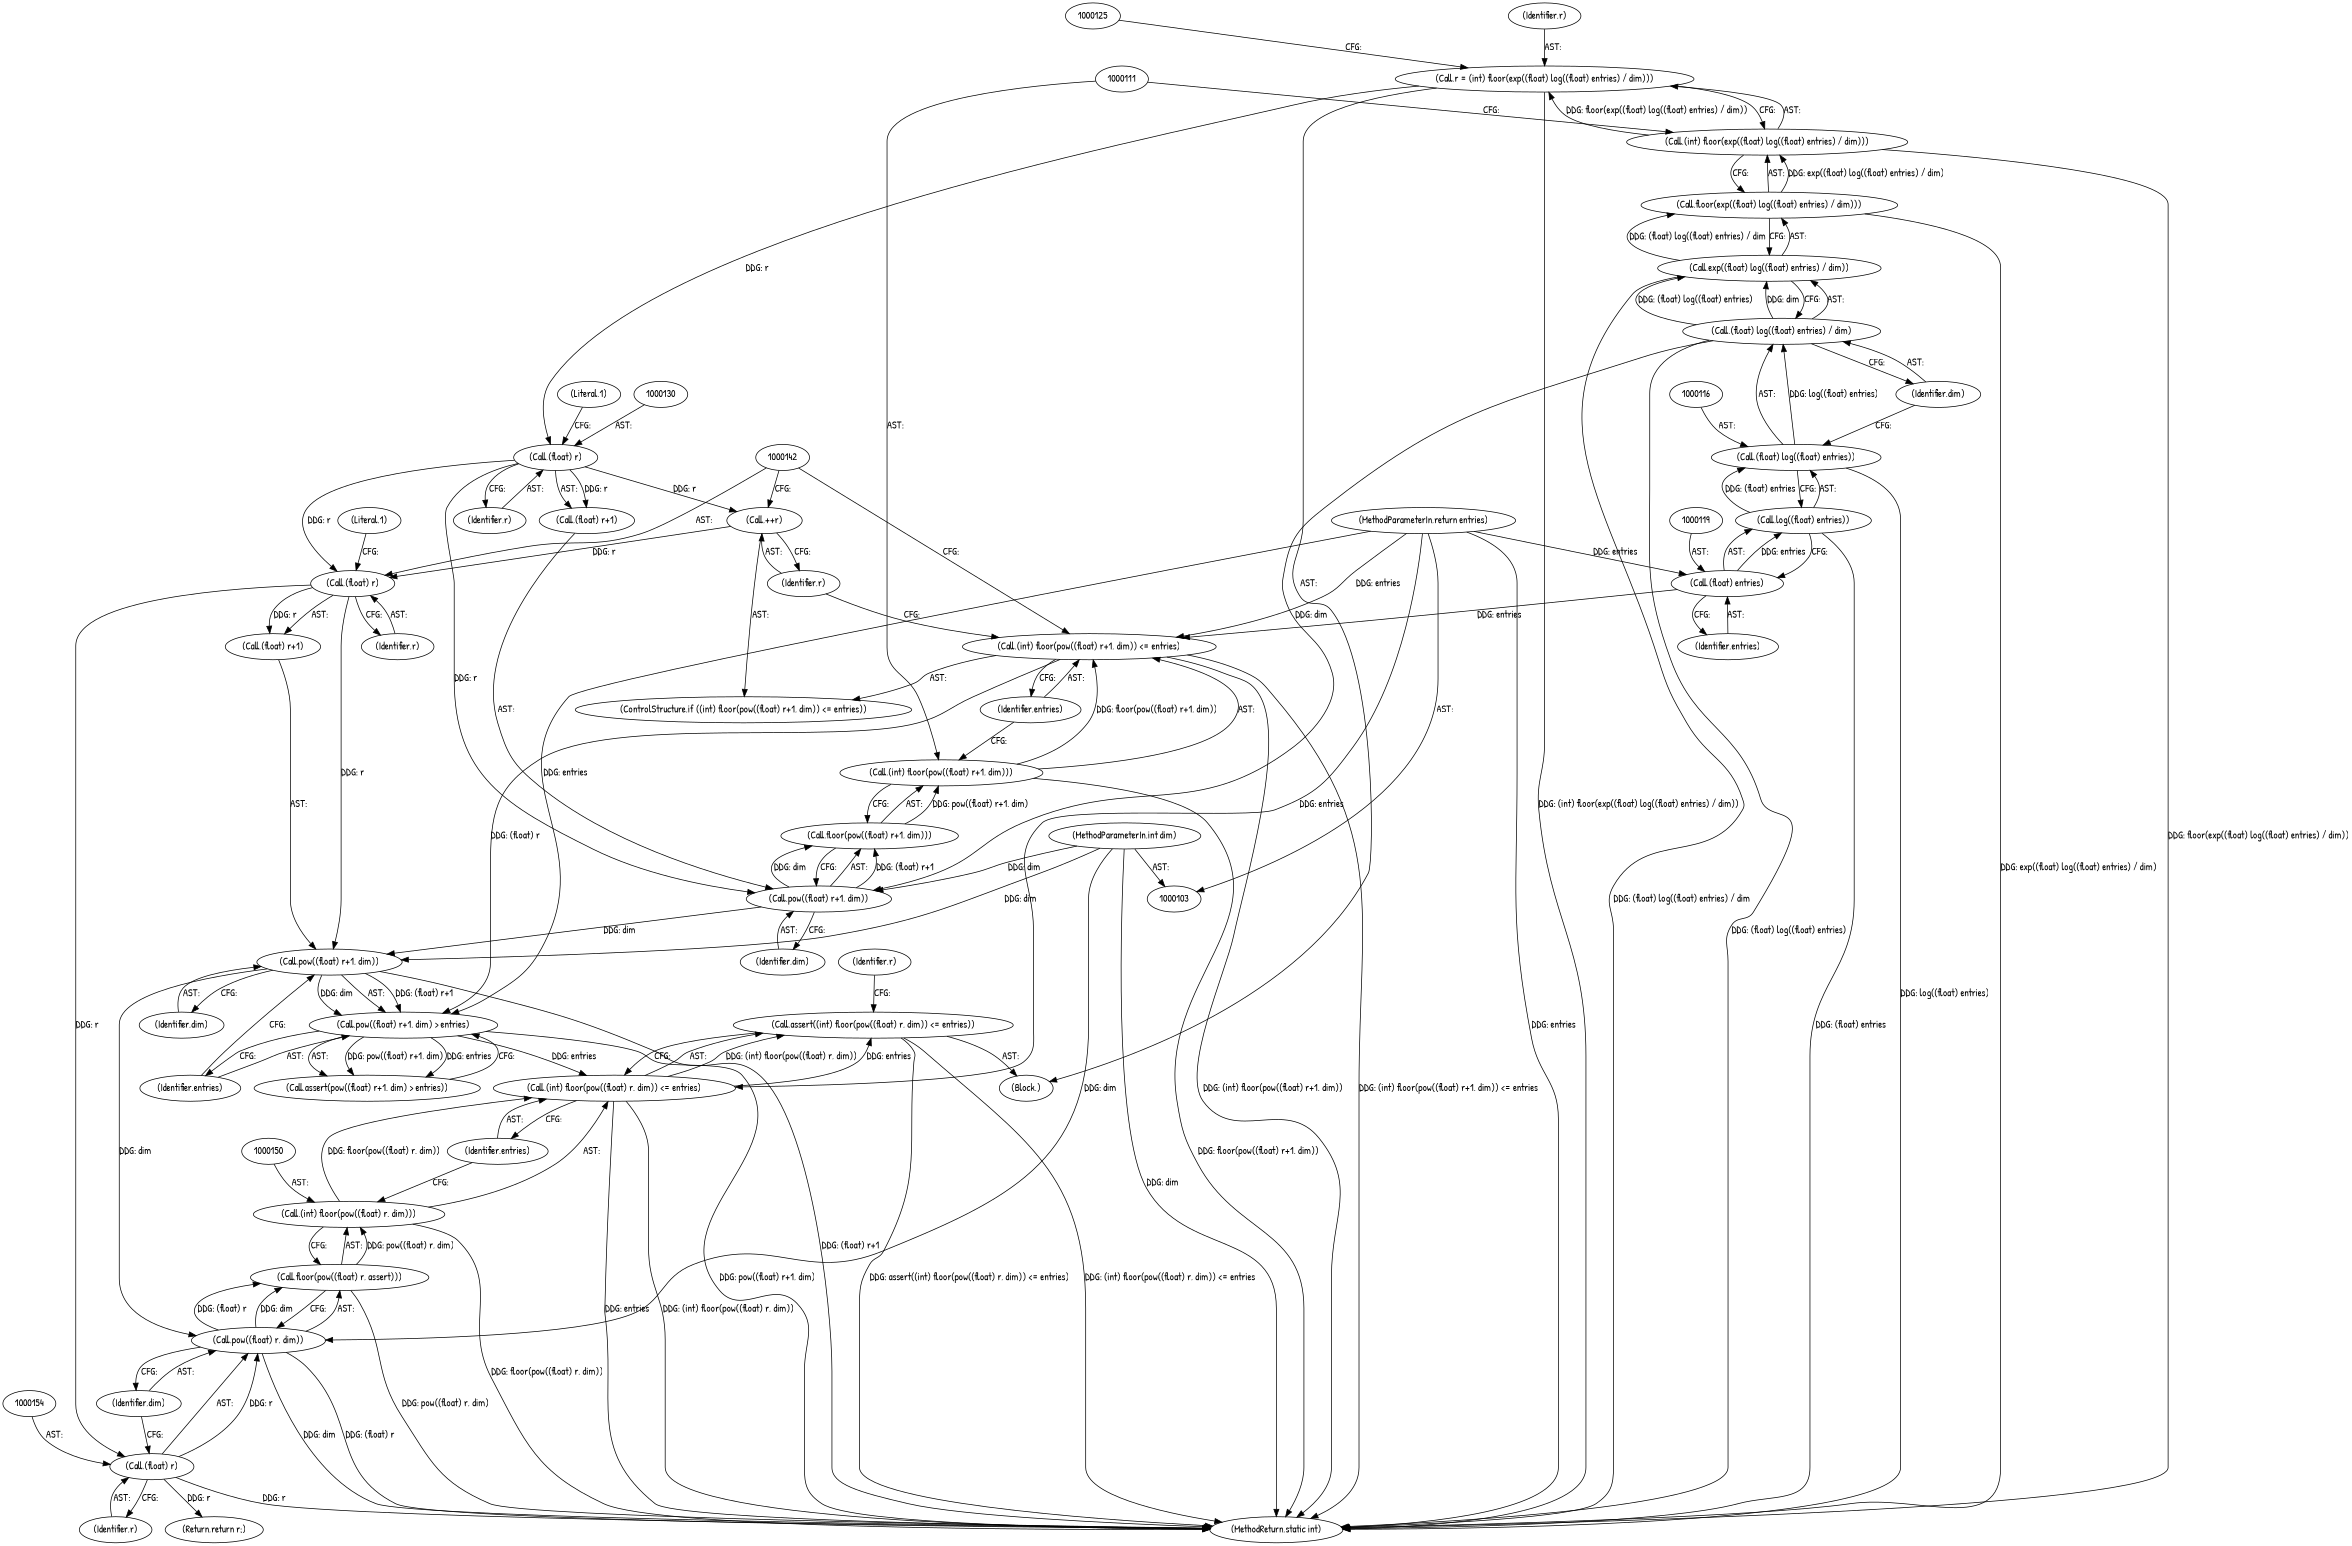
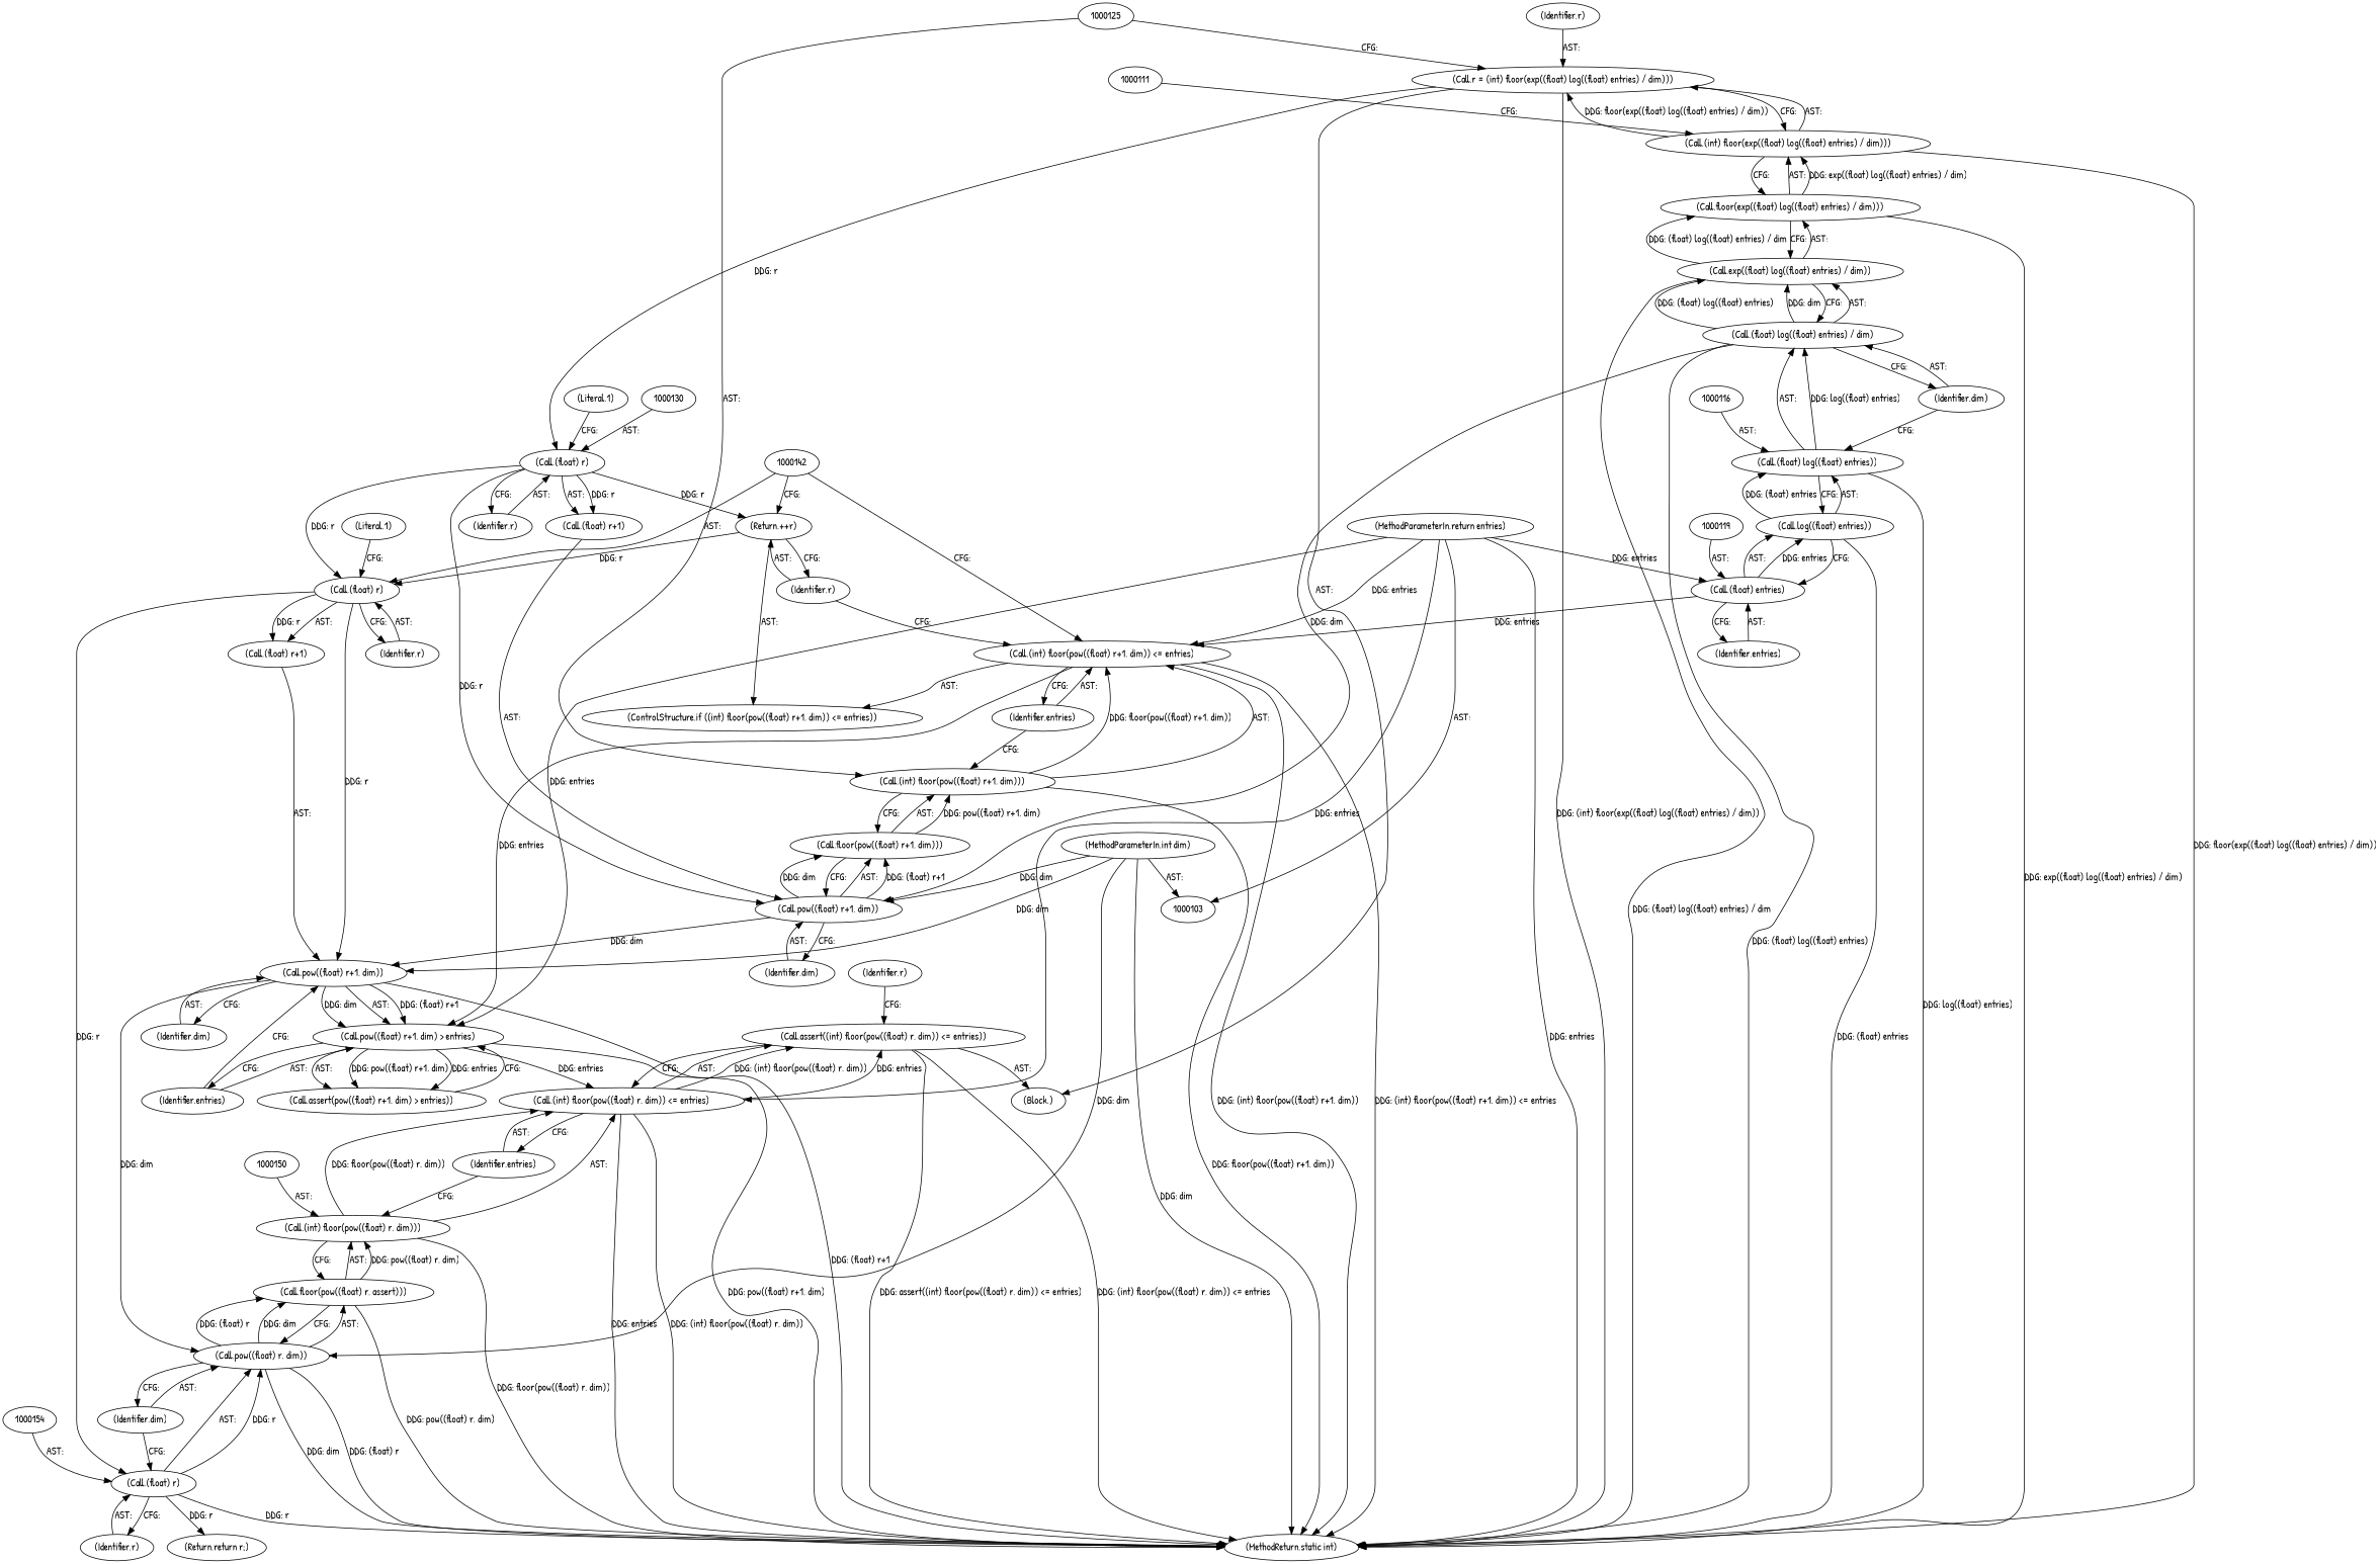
  digraph {
    fontname="Patrick Hand"
    node [fontname="Patrick Hand"]
    edge [fontname="Patrick Hand"]
    n1 [label="(Call,assert((int) floor(pow((float) r, dim)) <= entries))"]
    n2 [label="(Call,(int) floor(pow((float) r, dim)) <= entries)"]
    n3 [label="(MethodReturn,static int)"]
    n4 [label="(Block,)"]
    n5 [label="(Identifier,entries)"]
    n6 [label="(Call,(int) floor(pow((float) r, dim)))"]
    n7 [label="(Call,floor(pow((float) r, assert)))"]
    n8 [label="(Call,pow((float) r, dim))"]
    n9 [label="(Identifier,dim)"]
    n10 [label="(Call,(float) r)"]
    n11 [label="(Identifier,r)"]
    n12 [label="(Return,return r;)"]
    n13 [label="(Call,(float) r)"]
    n14 [label="(Call,pow((float) r+1, dim))"]
    n15 [label="(Identifier,r)"]
    n16 [label="(Call,(float) r+1)"]
    n17 [label="(Call,pow((float) r+1, dim) > entries)"]
    n18 [label="(Identifier,dim)"]
-   n19 [label="(Call,++r)"]
+   n19 [label="(Return,++r)"]
    n20 [label="(Identifier,r)"]
    n21 [label="(ControlStructure,if ((int) floor(pow((float) r+1, dim)) <= entries))"]
    n22 [label="(Call,(int) floor(pow((float) r+1, dim)) <= entries)"]
    n23 [label="(Call,(float) r)"]
    n24 [label="(Call,pow((float) r+1, dim))"]
    n25 [label="(Identifier,r)"]
    n26 [label="(Call,(float) r+1)"]
    n27 [label="(Call,floor(pow((float) r+1, dim)))"]
    n28 [label="(Identifier,dim)"]
    n29 [label="(Call,r = (int) floor(exp((float) log((float) entries) / dim)))"]
    n30 [label="(Call,(int) floor(exp((float) log((float) entries) / dim)))"]
    n31 [label="(Call,floor(exp((float) log((float) entries) / dim)))"]
    n32 [label="(Call,exp((float) log((float) entries) / dim))"]
    n33 [label="(Call,(float) log((float) entries) / dim)"]
    n34 [label="(Identifier,dim)"]
    n35 [label="(Call,(float) log((float) entries))"]
    n36 [label="(Call,log((float) entries))"]
    n37 [label="(Call,(float) entries)"]
    n38 [label="(Identifier,entries)"]
    n39 [label="(Identifier,entries)"]
    n40 [label="(MethodParameterIn,return entries)"]
    1000103
    n42 [label="(Identifier,entries)"]
    n43 [label="(Call,assert(pow((float) r+1, dim) > entries))"]
    n44 [label="(MethodParameterIn,int dim)"]
    n45 [label="(Call,(int) floor(pow((float) r+1, dim)))"]
    n46 [label="(Identifier,r)"]
    n47 [label="(Literal,1)"]
    n48 [label="(Identifier,r)"]
    n49 [label="(Literal,1)"]
    1000150
    1000154
    1000142
    1000130
    1000125
    1000111
    1000116
    1000119
    n1 -> n2 [label="CFG: "]
    n1 -> n3 [label="DDG: assert((int) floor(pow((float) r, dim)) <= entries)"]
    n1 -> n3 [label="DDG: (int) floor(pow((float) r, dim)) <= entries"]
    n1 -> n4 [label="AST: "]
    n2 -> n1 [label="AST: "]
    n2 -> n1 [label="DDG: (int) floor(pow((float) r, dim))"]
    n2 -> n1 [label="DDG: entries"]
    n2 -> n3 [label="DDG: entries"]
    n2 -> n3 [label="DDG: (int) floor(pow((float) r, dim))"]
    n2 -> n5 [label="CFG: "]
    n5 -> n2 [label="AST: "]
    n5 -> n6 [label="CFG: "]
    n6 -> n2 [label="AST: "]
    n6 -> n2 [label="DDG: floor(pow((float) r, dim))"]
    n6 -> n3 [label="DDG: floor(pow((float) r, dim))"]
    n6 -> n7 [label="CFG: "]
    n7 -> n3 [label="DDG: pow((float) r, dim)"]
    n7 -> n6 [label="AST: "]
    n7 -> n6 [label="DDG: pow((float) r, dim)"]
    n7 -> n8 [label="CFG: "]
    n8 -> n3 [label="DDG: (float) r"]
    n8 -> n3 [label="DDG: dim"]
    n8 -> n7 [label="AST: "]
    n8 -> n7 [label="DDG: (float) r"]
    n8 -> n7 [label="DDG: dim"]
    n8 -> n9 [label="CFG: "]
    n9 -> n8 [label="AST: "]
    n9 -> n10 [label="CFG: "]
    n10 -> n3 [label="DDG: r"]
    n10 -> n8 [label="AST: "]
    n10 -> n8 [label="DDG: r"]
    n10 -> n11 [label="CFG: "]
    n10 -> n12 [label="DDG: r"]
    n11 -> n10 [label="AST: "]
    n13 -> n10 [label="DDG: r"]
    n13 -> n14 [label="DDG: r"]
    n13 -> n15 [label="CFG: "]
    n13 -> n16 [label="AST: "]
    n13 -> n16 [label="DDG: r"]
    n14 -> n3 [label="DDG: (float) r+1"]
    n14 -> n8 [label="DDG: dim"]
    n14 -> n17 [label="AST: "]
    n14 -> n17 [label="DDG: (float) r+1"]
    n14 -> n17 [label="DDG: dim"]
    n14 -> n18 [label="CFG: "]
    n15 -> n13 [label="AST: "]
    n16 -> n14 [label="AST: "]
    n17 -> n2 [label="DDG: entries"]
    n17 -> n3 [label="DDG: pow((float) r+1, dim)"]
    n17 -> n42 [label="CFG: "]
    n17 -> n43 [label="AST: "]
    n17 -> n43 [label="DDG: pow((float) r+1, dim)"]
    n17 -> n43 [label="DDG: entries"]
    n18 -> n14 [label="AST: "]
    n19 -> n13 [label="DDG: r"]
    n19 -> n20 [label="CFG: "]
    n19 -> n21 [label="AST: "]
    n20 -> n19 [label="AST: "]
    n20 -> n22 [label="CFG: "]
    n22 -> n3 [label="DDG: (int) floor(pow((float) r+1, dim))"]
    n22 -> n3 [label="DDG: (int) floor(pow((float) r+1, dim)) <= entries"]
-   n22 -> n17 [label="DDG: (float) r"]
+   n22 -> n17 [label="DDG: entries"]
    n22 -> n21 [label="AST: "]
    n22 -> n39 [label="CFG: "]
    n23 -> n13 [label="DDG: r"]
    n23 -> n19 [label="DDG: r"]
    n23 -> n24 [label="DDG: r"]
    n23 -> n25 [label="CFG: "]
    n23 -> n26 [label="AST: "]
    n23 -> n26 [label="DDG: r"]
    n24 -> n14 [label="DDG: dim"]
    n24 -> n27 [label="AST: "]
    n24 -> n27 [label="DDG: (float) r+1"]
    n24 -> n27 [label="DDG: dim"]
    n24 -> n28 [label="CFG: "]
    n25 -> n23 [label="AST: "]
    n26 -> n24 [label="AST: "]
    n27 -> n24 [label="CFG: "]
    n27 -> n45 [label="AST: "]
    n27 -> n45 [label="DDG: pow((float) r+1, dim)"]
    n28 -> n24 [label="AST: "]
    n29 -> n3 [label="DDG: (int) floor(exp((float) log((float) entries) / dim))"]
    n29 -> n4 [label="AST: "]
    n29 -> n23 [label="DDG: r"]
    n29 -> n30 [label="CFG: "]
    n30 -> n3 [label="DDG: floor(exp((float) log((float) entries) / dim))"]
    n30 -> n29 [label="AST: "]
    n30 -> n29 [label="DDG: floor(exp((float) log((float) entries) / dim))"]
    n30 -> n31 [label="CFG: "]
    n31 -> n3 [label="DDG: exp((float) log((float) entries) / dim)"]
    n31 -> n30 [label="AST: "]
    n31 -> n30 [label="DDG: exp((float) log((float) entries) / dim)"]
    n31 -> n32 [label="CFG: "]
    n32 -> n3 [label="DDG: (float) log((float) entries) / dim"]
    n32 -> n31 [label="AST: "]
    n32 -> n31 [label="DDG: (float) log((float) entries) / dim"]
    n32 -> n33 [label="CFG: "]
    n33 -> n3 [label="DDG: (float) log((float) entries)"]
    n33 -> n24 [label="DDG: dim"]
    n33 -> n32 [label="AST: "]
    n33 -> n32 [label="DDG: (float) log((float) entries)"]
    n33 -> n32 [label="DDG: dim"]
    n33 -> n34 [label="CFG: "]
    n34 -> n33 [label="AST: "]
    n34 -> n35 [label="CFG: "]
    n35 -> n3 [label="DDG: log((float) entries)"]
    n35 -> n33 [label="AST: "]
    n35 -> n33 [label="DDG: log((float) entries)"]
    n35 -> n36 [label="CFG: "]
    n36 -> n3 [label="DDG: (float) entries"]
    n36 -> n35 [label="AST: "]
    n36 -> n35 [label="DDG: (float) entries"]
    n36 -> n37 [label="CFG: "]
    n37 -> n22 [label="DDG: entries"]
    n37 -> n36 [label="AST: "]
    n37 -> n36 [label="DDG: entries"]
    n37 -> n38 [label="CFG: "]
    n38 -> n37 [label="AST: "]
    n39 -> n22 [label="AST: "]
    n39 -> n45 [label="CFG: "]
    n40 -> n2 [label="DDG: entries"]
    n40 -> n3 [label="DDG: entries"]
    n40 -> n17 [label="DDG: entries"]
    n40 -> n22 [label="DDG: entries"]
    n40 -> n37 [label="DDG: entries"]
    n40 -> 1000103 [label="AST: "]
    n42 -> n14 [label="CFG: "]
    n42 -> n17 [label="AST: "]
    n43 -> n17 [label="CFG: "]
    n44 -> n3 [label="DDG: dim"]
    n44 -> n8 [label="DDG: dim"]
    n44 -> n14 [label="DDG: dim"]
    n44 -> n24 [label="DDG: dim"]
    n44 -> 1000103 [label="AST: "]
    n45 -> n3 [label="DDG: floor(pow((float) r+1, dim))"]
    n45 -> n22 [label="AST: "]
    n45 -> n22 [label="DDG: floor(pow((float) r+1, dim))"]
    n45 -> n27 [label="CFG: "]
    n46 -> n1 [label="CFG: "]
    n47 -> n23 [label="CFG: "]
    n48 -> n29 [label="AST: "]
    n49 -> n13 [label="CFG: "]
    1000150 -> n6 [label="AST: "]
    1000154 -> n10 [label="AST: "]
    1000142 -> n13 [label="AST: "]
    1000142 -> n19 [label="CFG: "]
    1000142 -> n22 [label="CFG: "]
    1000130 -> n23 [label="AST: "]
    1000125 -> n29 [label="CFG: "]
-   1000111 -> n45 [label="AST: "]
+   1000125 -> n45 [label="AST: "]
    1000111 -> n30 [label="CFG: "]
    1000116 -> n35 [label="AST: "]
    1000119 -> n37 [label="AST: "]
  }
